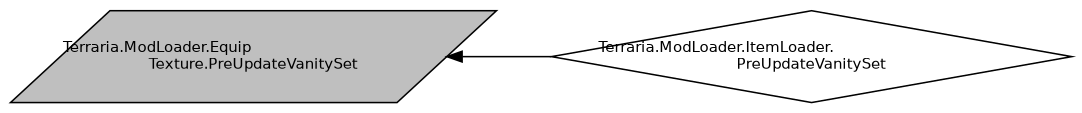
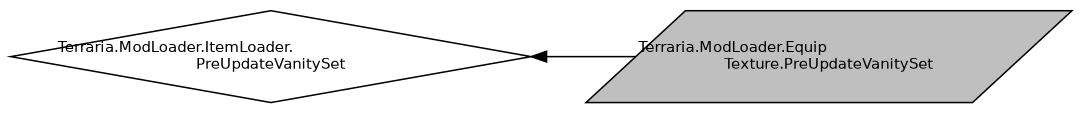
  digraph {
    rankdir=LR
    node [color=black fontname=Helvetica fontsize=10 style=filled]
    n1 [fillcolor=grey75 fontcolor=black height=0.2 label="Terraria.ModLoader.Equip\lTexture.PreUpdateVanitySet" shape=parallelogram width=0.4]
    n2 [fillcolor=white height=0.2 label="Terraria.ModLoader.ItemLoader.\lPreUpdateVanitySet" shape=diamond width=0.4]
-   n1 -> n2 [color=black dir=back fontname=Helvetica fontsize=10 labelfontname=Helvetica labelfontsize=10 style=solid]
+   n2 -> n1 [color=black dir=back fontname=Helvetica fontsize=10 labelfontname=Helvetica labelfontsize=10 style=solid]
  }
